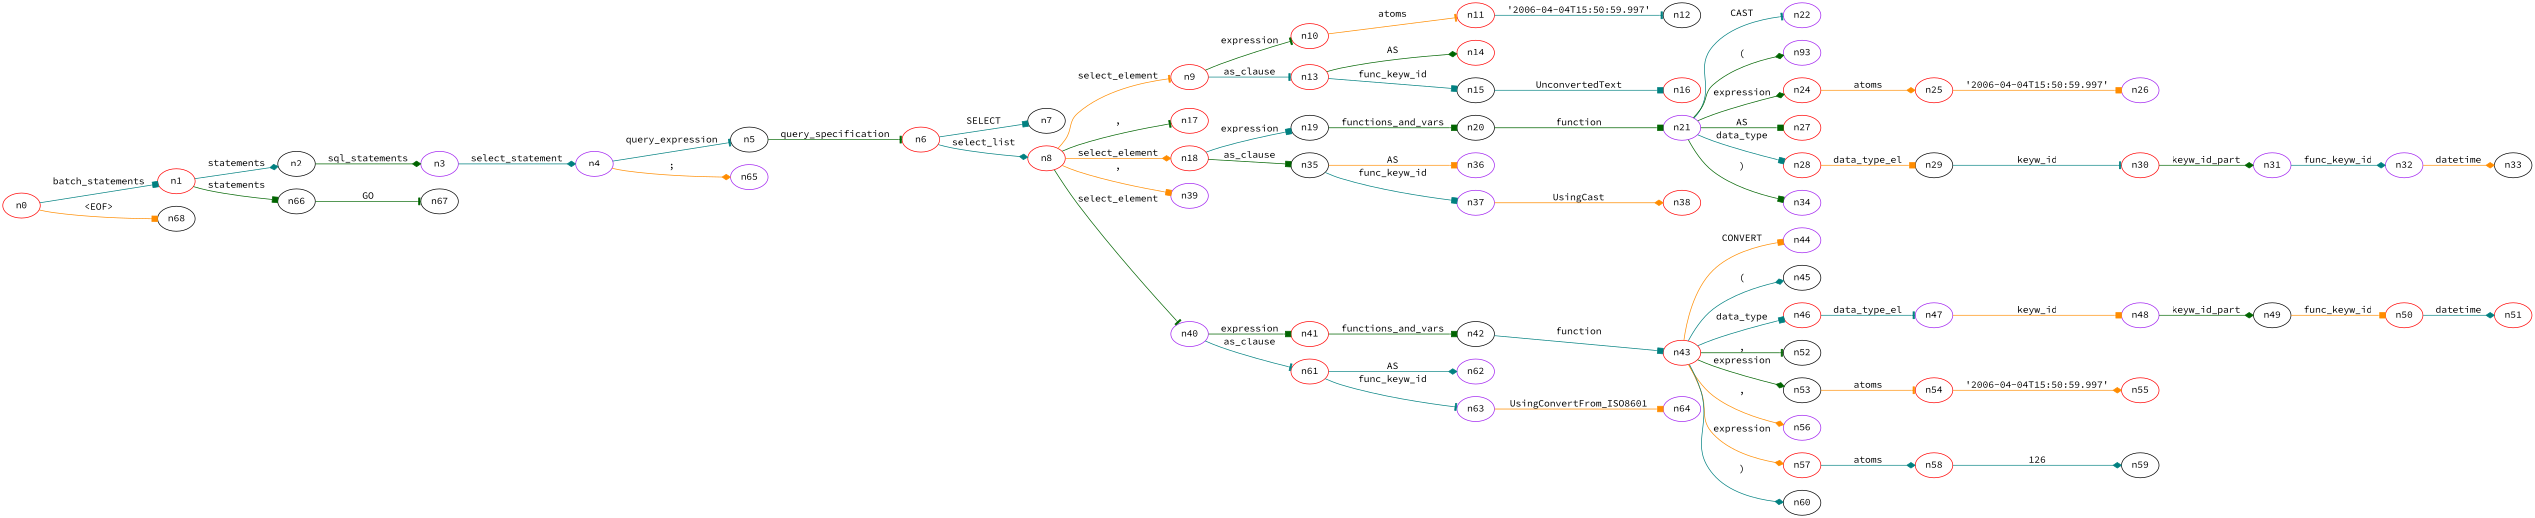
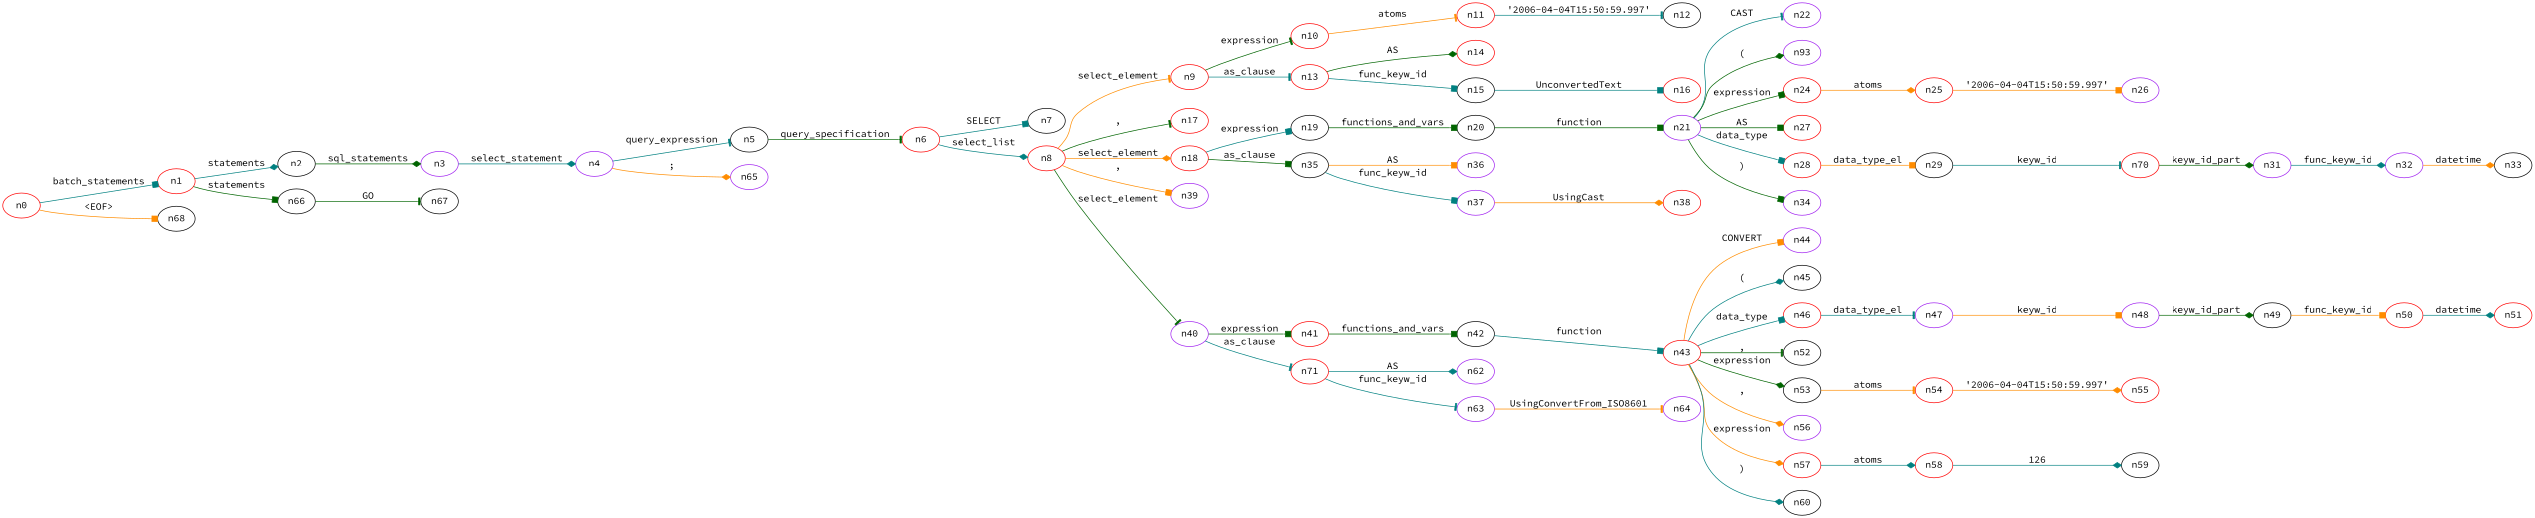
  digraph {
    fontname="Source Code Pro"
    rankdir=LR
    node [color=red fontname="Source Code Pro"]
    edge [arrowhead=box color=teal fontname="Source Code Pro"]
    n0
    n1
    n68 [color=black]
    n2 [color=black]
    n66 [color=black]
    n3 [color=purple]
    n67 [color=black]
    n4 [color=purple]
    n5 [color=black]
    n65 [color=purple]
    n6
    n7 [color=black]
    n8
    n9
    n17
    n18
    n39 [color=purple]
    n40 [color=purple]
    n10
    n13
    n19 [color=black]
    n35 [color=black]
    n41
-   n61
+   n61 [label=n71]
    n11
    n14
    n15 [color=black]
    n12 [color=black]
    n16
    n20 [color=black]
    n36 [color=purple]
    n37 [color=purple]
    n21 [color=purple]
    n22 [color=purple]
    n23 [color=purple label=n93]
    n24
    n27
    n28
    n34 [color=purple]
    n25
    n29 [color=black]
    n26 [color=purple]
-   n30
+   n30 [label=n70]
    n31 [color=purple]
    n32 [color=purple]
    n33 [color=black]
    n38
    n42 [color=black]
    n62 [color=purple]
    n63 [color=purple]
    n43
    n44 [color=purple]
    n45 [color=black]
    n46
    n52 [color=black]
    n53 [color=black]
    n56 [color=purple]
    n57
    n60 [color=black]
    n47 [color=purple]
    n54
    n58
    n48 [color=purple]
    n49 [color=black]
    n50
    n51
    n55
    n59 [color=black]
    n64 [color=purple]
    n0 -> n1 [label=batch_statements]
    n0 -> n68 [color=darkorange label="<EOF>"]
    n1 -> n2 [arrowhead=diamond label=statements]
    n1 -> n66 [color=darkgreen label=statements]
    n2 -> n3 [arrowhead=diamond color=darkgreen label=sql_statements]
    n66 -> n67 [arrowhead=tee color=darkgreen label=GO]
    n3 -> n4 [arrowhead=diamond label=select_statement]
    n4 -> n5 [arrowhead=tee label=query_expression]
    n4 -> n65 [arrowhead=diamond color=darkorange label=";"]
    n5 -> n6 [arrowhead=tee color=darkgreen label=query_specification]
    n6 -> n7 [label=SELECT]
    n6 -> n8 [arrowhead=diamond label=select_list]
    n8 -> n9 [arrowhead=tee color=darkorange label=select_element]
    n8 -> n17 [arrowhead=tee color=darkgreen label=","]
    n8 -> n18 [arrowhead=diamond color=darkorange label=select_element]
    n8 -> n39 [color=darkorange label=","]
    n8 -> n40 [arrowhead=tee color=darkgreen label=select_element]
    n9 -> n10 [arrowhead=tee color=darkgreen label=expression]
    n9 -> n13 [arrowhead=tee label=as_clause]
    n18 -> n19 [label=expression]
    n18 -> n35 [color=darkgreen label=as_clause]
    n40 -> n41 [color=darkgreen label=expression]
    n40 -> n61 [arrowhead=tee label=as_clause]
    n10 -> n11 [arrowhead=tee color=darkorange label=atoms]
    n13 -> n14 [arrowhead=diamond color=darkgreen label=AS]
    n13 -> n15 [label=func_keyw_id]
    n19 -> n20 [color=darkgreen label=functions_and_vars]
    n35 -> n36 [color=darkorange label=AS]
    n35 -> n37 [label=func_keyw_id]
    n41 -> n42 [color=darkgreen label=functions_and_vars]
    n61 -> n62 [arrowhead=diamond label=AS]
    n61 -> n63 [arrowhead=tee label=func_keyw_id]
    n11 -> n12 [arrowhead=tee label="'2006-04-04T15:50:59.997'"]
    n15 -> n16 [label=UnconvertedText]
    n20 -> n21 [color=darkgreen label=function]
    n37 -> n38 [arrowhead=diamond color=darkorange label=UsingCast]
    n21 -> n22 [arrowhead=tee label=CAST]
    n21 -> n23 [arrowhead=diamond color=darkgreen label="("]
-   n21 -> n24 [arrowhead=diamond color=darkgreen label=expression]
+   n21 -> n24 [color=darkgreen label=expression]
    n21 -> n27 [color=darkgreen label=AS]
    n21 -> n28 [label=data_type]
    n21 -> n34 [color=darkgreen label=")"]
    n24 -> n25 [arrowhead=diamond color=darkorange label=atoms]
    n28 -> n29 [color=darkorange label=data_type_el]
    n25 -> n26 [color=darkorange label="'2006-04-04T15:50:59.997'"]
    n29 -> n30 [arrowhead=tee label=keyw_id]
    n30 -> n31 [arrowhead=diamond color=darkgreen label=keyw_id_part]
    n31 -> n32 [arrowhead=diamond label=func_keyw_id]
    n32 -> n33 [arrowhead=diamond color=darkorange label=datetime]
    n42 -> n43 [label=function]
-   n63 -> n64 [color=darkorange label=UsingConvertFrom_ISO8601]
+   n63 -> n64 [arrowhead=tee color=darkorange label=UsingConvertFrom_ISO8601]
    n43 -> n44 [color=darkorange label=CONVERT]
    n43 -> n45 [arrowhead=diamond label="("]
    n43 -> n46 [label=data_type]
    n43 -> n52 [arrowhead=tee color=darkgreen label=","]
    n43 -> n53 [arrowhead=diamond color=darkgreen label=expression]
    n43 -> n56 [arrowhead=diamond color=darkorange label=","]
    n43 -> n57 [arrowhead=diamond color=darkorange label=expression]
    n43 -> n60 [arrowhead=diamond label=")"]
    n46 -> n47 [arrowhead=tee label=data_type_el]
    n53 -> n54 [arrowhead=tee color=darkorange label=atoms]
    n57 -> n58 [arrowhead=diamond label=atoms]
    n47 -> n48 [color=darkorange label=keyw_id]
    n54 -> n55 [arrowhead=diamond color=darkorange label="'2006-04-04T15:50:59.997'"]
    n58 -> n59 [arrowhead=diamond label=126]
    n48 -> n49 [arrowhead=diamond color=darkgreen label=keyw_id_part]
    n49 -> n50 [color=darkorange label=func_keyw_id]
    n50 -> n51 [arrowhead=diamond label=datetime]
  }
